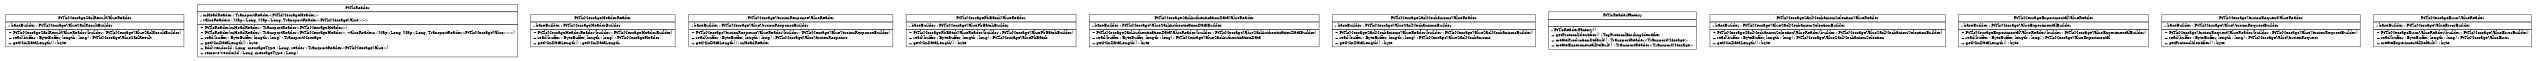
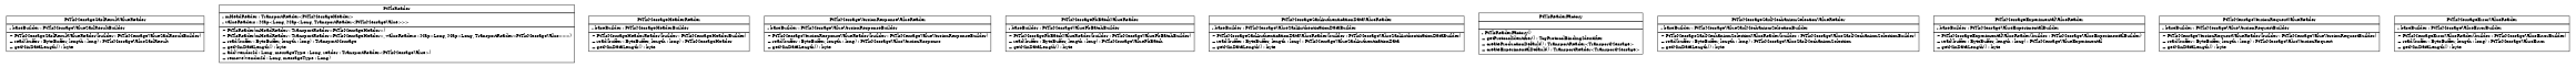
  digraph {
    nodesep=0.25
    ranksep=0.5
    fontname="DejaVu Serif"
    node [fontcolor=black fontname="DejaVu Serif" fontsize=10.0 shape=plaintext]
    n1 [label=<<table title="org.ietf.nea.pt.serialize.reader.bytebuffer.PtTlsMessageSaslResultValueReader" border="0" cellborder="1" cellspacing="0" cellpadding="2" port="p" href="./PtTlsMessageSaslResultValueReader.html"> 		<tr><td><table border="0" cellspacing="0" cellpadding="1"> <tr><td align="center" balign="center"> PtTlsMessageSaslResultValueReader </td></tr> 		</table></td></tr> 		<tr><td><table border="0" cellspacing="0" cellpadding="1"> <tr><td align="left" balign="left"> - baseBuilder : PtTlsMessageValueSaslResultBuilder </td></tr> 		</table></td></tr> 		<tr><td><table border="0" cellspacing="0" cellpadding="1"> <tr><td align="left" balign="left"> ~ PtTlsMessageSaslResultValueReader(builder : PtTlsMessageValueSaslResultBuilder) </td></tr> <tr><td align="left" balign="left"> + read(buffer : ByteBuffer, length : long) : PtTlsMessageValueSaslResult </td></tr> <tr><td align="left" balign="left"> + getMinDataLength() : byte </td></tr> 		</table></td></tr> 		</table>>]
    n2 [label=<<table title="org.ietf.nea.pt.serialize.reader.bytebuffer.PtTlsReader" border="0" cellborder="1" cellspacing="0" cellpadding="2" port="p" href="./PtTlsReader.html"> 		<tr><td><table border="0" cellspacing="0" cellpadding="1"> <tr><td align="center" balign="center"> PtTlsReader </td></tr> 		</table></td></tr> 		<tr><td><table border="0" cellspacing="0" cellpadding="1"> <tr><td align="left" balign="left"> - mHeadReader : TransportReader&lt;PtTlsMessageHeader&gt; </td></tr> <tr><td align="left" balign="left"> - valueReaders : Map&lt;Long, Map&lt;Long, TransportReader&lt;PtTlsMessageValue&gt;&gt;&gt; </td></tr> 		</table></td></tr> 		<tr><td><table border="0" cellspacing="0" cellpadding="1"> <tr><td align="left" balign="left"> ~ PtTlsReader(mHeadReader : TransportReader&lt;PtTlsMessageHeader&gt;) </td></tr> <tr><td align="left" balign="left"> ~ PtTlsReader(mHeadReader : TransportReader&lt;PtTlsMessageHeader&gt;, valueReaders : Map&lt;Long, Map&lt;Long, TransportReader&lt;PtTlsMessageValue&gt;&gt;&gt;) </td></tr> <tr><td align="left" balign="left"> + read(buffer : ByteBuffer, length : long) : TransportMessage </td></tr> <tr><td align="left" balign="left"> + getMinDataLength() : byte </td></tr> <tr><td align="left" balign="left"> + add(vendorId : Long, messageType : Long, reader : TransportReader&lt;PtTlsMessageValue&gt;) </td></tr> <tr><td align="left" balign="left"> + remove(vendorId : Long, messageType : Long) </td></tr> 		</table></td></tr> 		</table>>]
-   n3 [label=<<table title="org.ietf.nea.pt.serialize.reader.bytebuffer.PtTlsMessageHeaderReader" border="0" cellborder="1" cellspacing="0" cellpadding="2" port="p" href="./PtTlsMessageHeaderReader.html"> 		<tr><td><table border="0" cellspacing="0" cellpadding="1"> <tr><td align="center" balign="center"> PtTlsMessageHeaderReader </td></tr> 		</table></td></tr> 		<tr><td><table border="0" cellspacing="0" cellpadding="1"> <tr><td align="left" balign="left"> - baseBuilder : PtTlsMessageHeaderBuilder </td></tr> 		</table></td></tr> 		<tr><td><table border="0" cellspacing="0" cellpadding="1"> <tr><td align="left" balign="left"> ~ PtTlsMessageHeaderReader(builder : PtTlsMessageHeaderBuilder) </td></tr> <tr><td align="left" balign="left"> + read(buffer : ByteBuffer, length : long) : PtTlsMessageHeader </td></tr> <tr><td align="left" balign="left"> + getMinDataLength() : getMinDataLength </td></tr> 		</table></td></tr> 		</table>>]
-   n4 [label=<<table title="org.ietf.nea.pt.serialize.reader.bytebuffer.PtTlsMessageVersionResponseValueReader" border="0" cellborder="1" cellspacing="0" cellpadding="2" port="p" href="./PtTlsMessageVersionResponseValueReader.html"> 		<tr><td><table border="0" cellspacing="0" cellpadding="1"> <tr><td align="center" balign="center"> PtTlsMessageVersionResponseValueReader </td></tr> 		</table></td></tr> 		<tr><td><table border="0" cellspacing="0" cellpadding="1"> <tr><td align="left" balign="left"> - baseBuilder : PtTlsMessageValueVersionResponseBuilder </td></tr> 		</table></td></tr> 		<tr><td><table border="0" cellspacing="0" cellpadding="1"> <tr><td align="left" balign="left"> ~ PtTlsMessageVersionResponseValueReader(builder : PtTlsMessageValueVersionResponseBuilder) </td></tr> <tr><td align="left" balign="left"> + read(buffer : ByteBuffer, length : long) : PtTlsMessageValueVersionResponse </td></tr> <tr><td align="left" balign="left"> + getMinDataLength() : mHeadReader </td></tr> 		</table></td></tr> 		</table>>]
+   n3 [label=<<table title="org.ietf.nea.pt.serialize.reader.bytebuffer.PtTlsMessageHeaderReader" border="0" cellborder="1" cellspacing="0" cellpadding="2" port="p" href="./PtTlsMessageHeaderReader.html"> 		<tr><td><table border="0" cellspacing="0" cellpadding="1"> <tr><td align="center" balign="center"> PtTlsMessageHeaderReader </td></tr> 		</table></td></tr> 		<tr><td><table border="0" cellspacing="0" cellpadding="1"> <tr><td align="left" balign="left"> - baseBuilder : PtTlsMessageHeaderBuilder </td></tr> 		</table></td></tr> 		<tr><td><table border="0" cellspacing="0" cellpadding="1"> <tr><td align="left" balign="left"> ~ PtTlsMessageHeaderReader(builder : PtTlsMessageHeaderBuilder) </td></tr> <tr><td align="left" balign="left"> + read(buffer : ByteBuffer, length : long) : PtTlsMessageHeader </td></tr> <tr><td align="left" balign="left"> + getMinDataLength() : byte </td></tr> 		</table></td></tr> 		</table>>]
+   n4 [label=<<table title="org.ietf.nea.pt.serialize.reader.bytebuffer.PtTlsMessageVersionResponseValueReader" border="0" cellborder="1" cellspacing="0" cellpadding="2" port="p" href="./PtTlsMessageVersionResponseValueReader.html"> 		<tr><td><table border="0" cellspacing="0" cellpadding="1"> <tr><td align="center" balign="center"> PtTlsMessageVersionResponseValueReader </td></tr> 		</table></td></tr> 		<tr><td><table border="0" cellspacing="0" cellpadding="1"> <tr><td align="left" balign="left"> - baseBuilder : PtTlsMessageValueVersionResponseBuilder </td></tr> 		</table></td></tr> 		<tr><td><table border="0" cellspacing="0" cellpadding="1"> <tr><td align="left" balign="left"> ~ PtTlsMessageVersionResponseValueReader(builder : PtTlsMessageValueVersionResponseBuilder) </td></tr> <tr><td align="left" balign="left"> + read(buffer : ByteBuffer, length : long) : PtTlsMessageValueVersionResponse </td></tr> <tr><td align="left" balign="left"> + getMinDataLength() : byte </td></tr> 		</table></td></tr> 		</table>>]
    n5 [label=<<table title="org.ietf.nea.pt.serialize.reader.bytebuffer.PtTlsMessagePbBatchValueReader" border="0" cellborder="1" cellspacing="0" cellpadding="2" port="p" href="./PtTlsMessagePbBatchValueReader.html"> 		<tr><td><table border="0" cellspacing="0" cellpadding="1"> <tr><td align="center" balign="center"> PtTlsMessagePbBatchValueReader </td></tr> 		</table></td></tr> 		<tr><td><table border="0" cellspacing="0" cellpadding="1"> <tr><td align="left" balign="left"> - baseBuilder : PtTlsMessageValuePbBatchBuilder </td></tr> 		</table></td></tr> 		<tr><td><table border="0" cellspacing="0" cellpadding="1"> <tr><td align="left" balign="left"> ~ PtTlsMessagePbBatchValueReader(builder : PtTlsMessageValuePbBatchBuilder) </td></tr> <tr><td align="left" balign="left"> + read(buffer : ByteBuffer, length : long) : PtTlsMessageValuePbBatch </td></tr> <tr><td align="left" balign="left"> + getMinDataLength() : byte </td></tr> 		</table></td></tr> 		</table>>]
    n6 [label=<<table title="org.ietf.nea.pt.serialize.reader.bytebuffer.PtTlsMessageSaslAuthenticationDataValueReader" border="0" cellborder="1" cellspacing="0" cellpadding="2" port="p" href="./PtTlsMessageSaslAuthenticationDataValueReader.html"> 		<tr><td><table border="0" cellspacing="0" cellpadding="1"> <tr><td align="center" balign="center"> PtTlsMessageSaslAuthenticationDataValueReader </td></tr> 		</table></td></tr> 		<tr><td><table border="0" cellspacing="0" cellpadding="1"> <tr><td align="left" balign="left"> - baseBuilder : PtTlsMessageValueSaslAuthenticationDataBuilder </td></tr> 		</table></td></tr> 		<tr><td><table border="0" cellspacing="0" cellpadding="1"> <tr><td align="left" balign="left"> ~ PtTlsMessageSaslAuthenticationDataValueReader(builder : PtTlsMessageValueSaslAuthenticationDataBuilder) </td></tr> <tr><td align="left" balign="left"> + read(buffer : ByteBuffer, length : long) : PtTlsMessageValueSaslAuthenticationData </td></tr> <tr><td align="left" balign="left"> + getMinDataLength() : byte </td></tr> 		</table></td></tr> 		</table>>]
-   n7 [label=<<table title="org.ietf.nea.pt.serialize.reader.bytebuffer.PtTlsMessageSaslMechanismsValueReader" border="0" cellborder="1" cellspacing="0" cellpadding="2" port="p" href="./PtTlsMessageSaslMechanismsValueReader.html"> 		<tr><td><table border="0" cellspacing="0" cellpadding="1"> <tr><td align="center" balign="center"> PtTlsMessageSaslMechanismsValueReader </td></tr> 		</table></td></tr> 		<tr><td><table border="0" cellspacing="0" cellpadding="1"> <tr><td align="left" balign="left"> - baseBuilder : PtTlsMessageValueSaslMechanismsBuilder </td></tr> 		</table></td></tr> 		<tr><td><table border="0" cellspacing="0" cellpadding="1"> <tr><td align="left" balign="left"> ~ PtTlsMessageSaslMechanismsValueReader(builder : PtTlsMessageValueSaslMechanismsBuilder) </td></tr> <tr><td align="left" balign="left"> + read(buffer : ByteBuffer, length : long) : PtTlsMessageValueSaslMechanisms </td></tr> <tr><td align="left" balign="left"> + getMinDataLength() : byte </td></tr> 		</table></td></tr> 		</table>>]
    n8 [label=<<table title="org.ietf.nea.pt.serialize.reader.bytebuffer.PtTlsReaderFactory" border="0" cellborder="1" cellspacing="0" cellpadding="2" port="p" href="./PtTlsReaderFactory.html"> 		<tr><td><table border="0" cellspacing="0" cellpadding="1"> <tr><td align="center" balign="center"> PtTlsReaderFactory </td></tr> 		</table></td></tr> 		<tr><td><table border="0" cellspacing="0" cellpadding="1"> <tr><td align="left" balign="left">  </td></tr> 		</table></td></tr> 		<tr><td><table border="0" cellspacing="0" cellpadding="1"> <tr><td align="left" balign="left"> - PtTlsReaderFactory() </td></tr> <tr><td align="left" balign="left"> + getProtocolIdentifier() : TcgProtocolBindingIdentifier </td></tr> <tr><td align="left" balign="left"> + createProductionDefault() : TransportReader&lt;TransportMessage&gt; </td></tr> <tr><td align="left" balign="left"> + createExperimentalDefault() : TransportReader&lt;TransportMessage&gt; </td></tr> 		</table></td></tr> 		</table>>]
    n9 [label=<<table title="org.ietf.nea.pt.serialize.reader.bytebuffer.PtTlsMessageSaslMechanismSelectionValueReader" border="0" cellborder="1" cellspacing="0" cellpadding="2" port="p" href="./PtTlsMessageSaslMechanismSelectionValueReader.html"> 		<tr><td><table border="0" cellspacing="0" cellpadding="1"> <tr><td align="center" balign="center"> PtTlsMessageSaslMechanismSelectionValueReader </td></tr> 		</table></td></tr> 		<tr><td><table border="0" cellspacing="0" cellpadding="1"> <tr><td align="left" balign="left"> - baseBuilder : PtTlsMessageValueSaslMechanismSelectionBuilder </td></tr> 		</table></td></tr> 		<tr><td><table border="0" cellspacing="0" cellpadding="1"> <tr><td align="left" balign="left"> ~ PtTlsMessageSaslMechanismSelectionValueReader(builder : PtTlsMessageValueSaslMechanismSelectionBuilder) </td></tr> <tr><td align="left" balign="left"> + read(buffer : ByteBuffer, length : long) : PtTlsMessageValueSaslMechanismSelection </td></tr> <tr><td align="left" balign="left"> + getMinDataLength() : byte </td></tr> 		</table></td></tr> 		</table>>]
    n10 [label=<<table title="org.ietf.nea.pt.serialize.reader.bytebuffer.PtTlsMessageExperimentalValueReader" border="0" cellborder="1" cellspacing="0" cellpadding="2" port="p" href="./PtTlsMessageExperimentalValueReader.html"> 		<tr><td><table border="0" cellspacing="0" cellpadding="1"> <tr><td align="center" balign="center"> PtTlsMessageExperimentalValueReader </td></tr> 		</table></td></tr> 		<tr><td><table border="0" cellspacing="0" cellpadding="1"> <tr><td align="left" balign="left"> - baseBuilder : PtTlsMessageValueExperimentalBuilder </td></tr> 		</table></td></tr> 		<tr><td><table border="0" cellspacing="0" cellpadding="1"> <tr><td align="left" balign="left"> ~ PtTlsMessageExperimentalValueReader(builder : PtTlsMessageValueExperimentalBuilder) </td></tr> <tr><td align="left" balign="left"> + read(buffer : ByteBuffer, length : long) : PtTlsMessageValueExperimental </td></tr> <tr><td align="left" balign="left"> + getMinDataLength() : byte </td></tr> 		</table></td></tr> 		</table>>]
-   n11 [label=<<table title="org.ietf.nea.pt.serialize.reader.bytebuffer.PtTlsMessageVersionRequestValueReader" border="0" cellborder="1" cellspacing="0" cellpadding="2" port="p" href="./PtTlsMessageVersionRequestValueReader.html"> 		<tr><td><table border="0" cellspacing="0" cellpadding="1"> <tr><td align="center" balign="center"> PtTlsMessageVersionRequestValueReader </td></tr> 		</table></td></tr> 		<tr><td><table border="0" cellspacing="0" cellpadding="1"> <tr><td align="left" balign="left"> - baseBuilder : PtTlsMessageValueVersionRequestBuilder </td></tr> 		</table></td></tr> 		<tr><td><table border="0" cellspacing="0" cellpadding="1"> <tr><td align="left" balign="left"> ~ PtTlsMessageVersionRequestValueReader(builder : PtTlsMessageValueVersionRequestBuilder) </td></tr> <tr><td align="left" balign="left"> + read(buffer : ByteBuffer, length : long) : PtTlsMessageValueVersionRequest </td></tr> <tr><td align="left" balign="left"> + getProtocolIdentifier() : byte </td></tr> 		</table></td></tr> 		</table>>]
-   n12 [label=<<table title="org.ietf.nea.pt.serialize.reader.bytebuffer.PtTlsMessageErrorValueReader" border="0" cellborder="1" cellspacing="0" cellpadding="2" port="p" href="./PtTlsMessageErrorValueReader.html"> 		<tr><td><table border="0" cellspacing="0" cellpadding="1"> <tr><td align="center" balign="center"> PtTlsMessageErrorValueReader </td></tr> 		</table></td></tr> 		<tr><td><table border="0" cellspacing="0" cellpadding="1"> <tr><td align="left" balign="left"> - baseBuilder : PtTlsMessageValueErrorBuilder </td></tr> 		</table></td></tr> 		<tr><td><table border="0" cellspacing="0" cellpadding="1"> <tr><td align="left" balign="left"> ~ PtTlsMessageErrorValueReader(builder : PtTlsMessageValueErrorBuilder) </td></tr> <tr><td align="left" balign="left"> + read(buffer : ByteBuffer, length : long) : PtTlsMessageValueError </td></tr> <tr><td align="left" balign="left"> + createExperimentalDefault() : byte </td></tr> 		</table></td></tr> 		</table>>]
+   n11 [label=<<table title="org.ietf.nea.pt.serialize.reader.bytebuffer.PtTlsMessageVersionRequestValueReader" border="0" cellborder="1" cellspacing="0" cellpadding="2" port="p" href="./PtTlsMessageVersionRequestValueReader.html"> 		<tr><td><table border="0" cellspacing="0" cellpadding="1"> <tr><td align="center" balign="center"> PtTlsMessageVersionRequestValueReader </td></tr> 		</table></td></tr> 		<tr><td><table border="0" cellspacing="0" cellpadding="1"> <tr><td align="left" balign="left"> - baseBuilder : PtTlsMessageValueVersionRequestBuilder </td></tr> 		</table></td></tr> 		<tr><td><table border="0" cellspacing="0" cellpadding="1"> <tr><td align="left" balign="left"> ~ PtTlsMessageVersionRequestValueReader(builder : PtTlsMessageValueVersionRequestBuilder) </td></tr> <tr><td align="left" balign="left"> + read(buffer : ByteBuffer, length : long) : PtTlsMessageValueVersionRequest </td></tr> <tr><td align="left" balign="left"> + getMinDataLength() : byte </td></tr> 		</table></td></tr> 		</table>>]
+   n12 [label=<<table title="org.ietf.nea.pt.serialize.reader.bytebuffer.PtTlsMessageErrorValueReader" border="0" cellborder="1" cellspacing="0" cellpadding="2" port="p" href="./PtTlsMessageErrorValueReader.html"> 		<tr><td><table border="0" cellspacing="0" cellpadding="1"> <tr><td align="center" balign="center"> PtTlsMessageErrorValueReader </td></tr> 		</table></td></tr> 		<tr><td><table border="0" cellspacing="0" cellpadding="1"> <tr><td align="left" balign="left"> - baseBuilder : PtTlsMessageValueErrorBuilder </td></tr> 		</table></td></tr> 		<tr><td><table border="0" cellspacing="0" cellpadding="1"> <tr><td align="left" balign="left"> ~ PtTlsMessageErrorValueReader(builder : PtTlsMessageValueErrorBuilder) </td></tr> <tr><td align="left" balign="left"> + read(buffer : ByteBuffer, length : long) : PtTlsMessageValueError </td></tr> <tr><td align="left" balign="left"> + getMinDataLength() : byte </td></tr> 		</table></td></tr> 		</table>>]
  }
